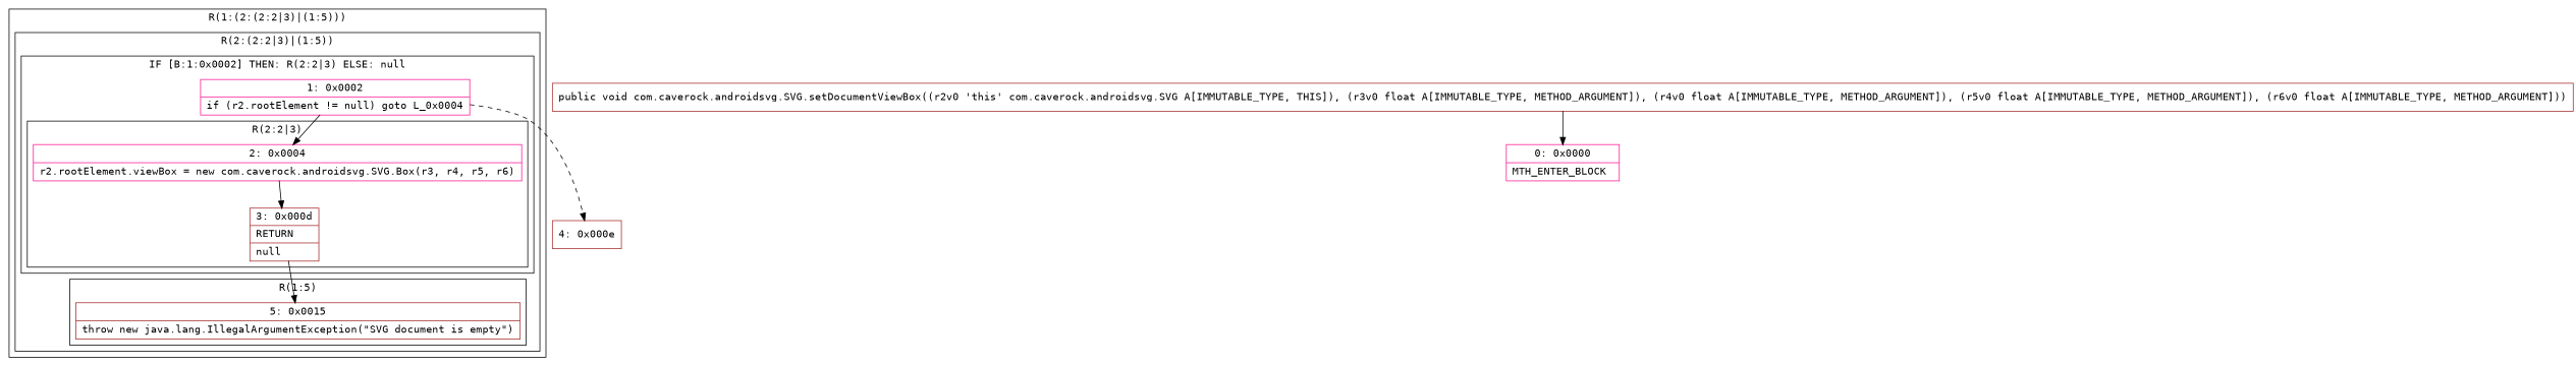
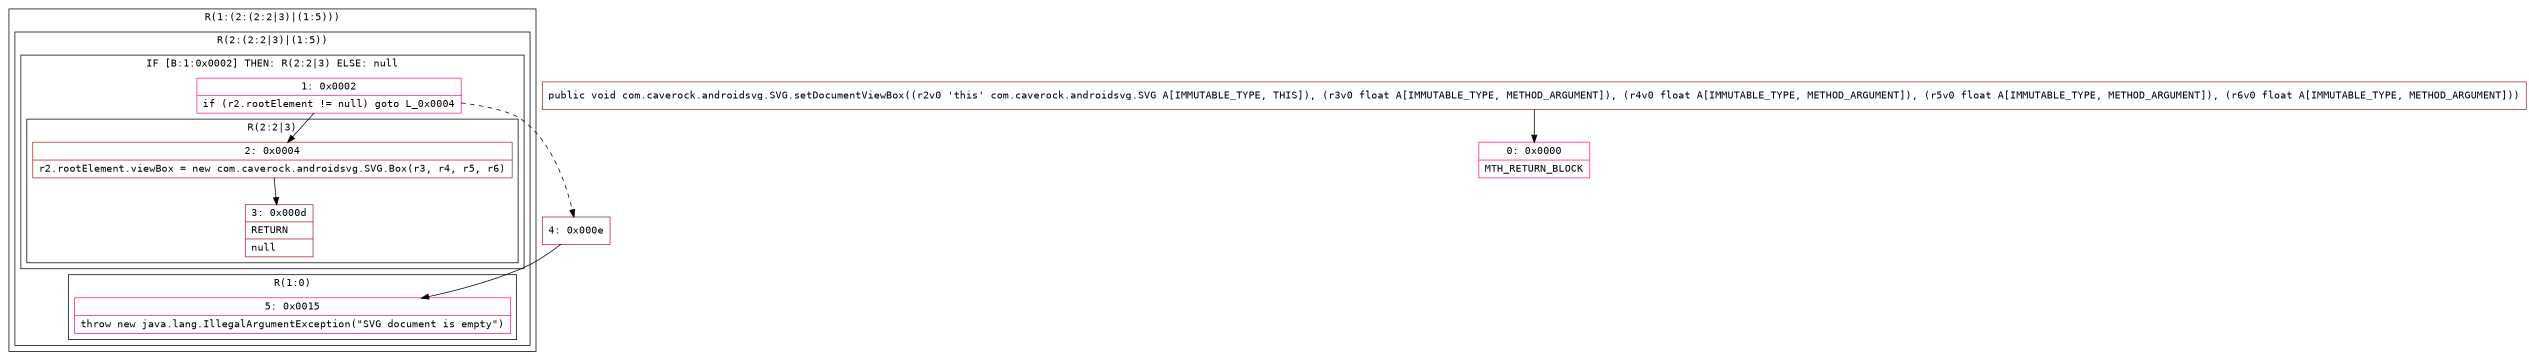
  digraph {
    fontname="DejaVu Sans Mono"
    node [color=brown fontname="DejaVu Sans Mono" shape=record]
    edge [fontname="DejaVu Sans Mono"]
-   n1 [color=deeppink label="{2\:\ 0x0004|r2.rootElement.viewBox = new com.caverock.androidsvg.SVG.Box(r3, r4, r5, r6)\l}"]
+   n1 [label="{2\:\ 0x0004|r2.rootElement.viewBox = new com.caverock.androidsvg.SVG.Box(r3, r4, r5, r6)\l}"]
    n2 [label="{3\:\ 0x000d|RETURN\l|null\l}"]
    n3 [color=deeppink label="{1\:\ 0x0002|if (r2.rootElement != null) goto L_0x0004\l}"]
-   n4 [label="{5\:\ 0x0015|throw new java.lang.IllegalArgumentException(\"SVG document is empty\")\l}"]
+   n4 [color=deeppink label="{5\:\ 0x0015|throw new java.lang.IllegalArgumentException(\"SVG document is empty\")\l}"]
    n5 [label="{4\:\ 0x000e}"]
-   n6 [color=deeppink label="{0\:\ 0x0000|MTH_ENTER_BLOCK\l}"]
+   n6 [color=deeppink label="{0\:\ 0x0000|MTH_RETURN_BLOCK\l}"]
    n7 [label="{public void com.caverock.androidsvg.SVG.setDocumentViewBox((r2v0 'this' com.caverock.androidsvg.SVG A[IMMUTABLE_TYPE, THIS]), (r3v0 float A[IMMUTABLE_TYPE, METHOD_ARGUMENT]), (r4v0 float A[IMMUTABLE_TYPE, METHOD_ARGUMENT]), (r5v0 float A[IMMUTABLE_TYPE, METHOD_ARGUMENT]), (r6v0 float A[IMMUTABLE_TYPE, METHOD_ARGUMENT])) }"]
    subgraph cluster_1 {
      label="R(1:(2:(2:2|3)|(1:5)))"
      subgraph cluster_2 {
        label="R(2:(2:2|3)|(1:5))"
        subgraph cluster_3 {
          label="IF [B:1:0x0002] THEN: R(2:2|3) ELSE: null"
          n3
          subgraph cluster_4 {
            label="R(2:2|3)"
            n1
            n2
          }
        }
        subgraph cluster_5 {
-         label="R(1:5)"
+         label="R(1:0)"
          n4
        }
      }
    }
    n1 -> n2
    n3 -> n1
    n3 -> n5 [style=dashed]
-   n2 -> n4
+   n5 -> n4
    n7 -> n6
  }
